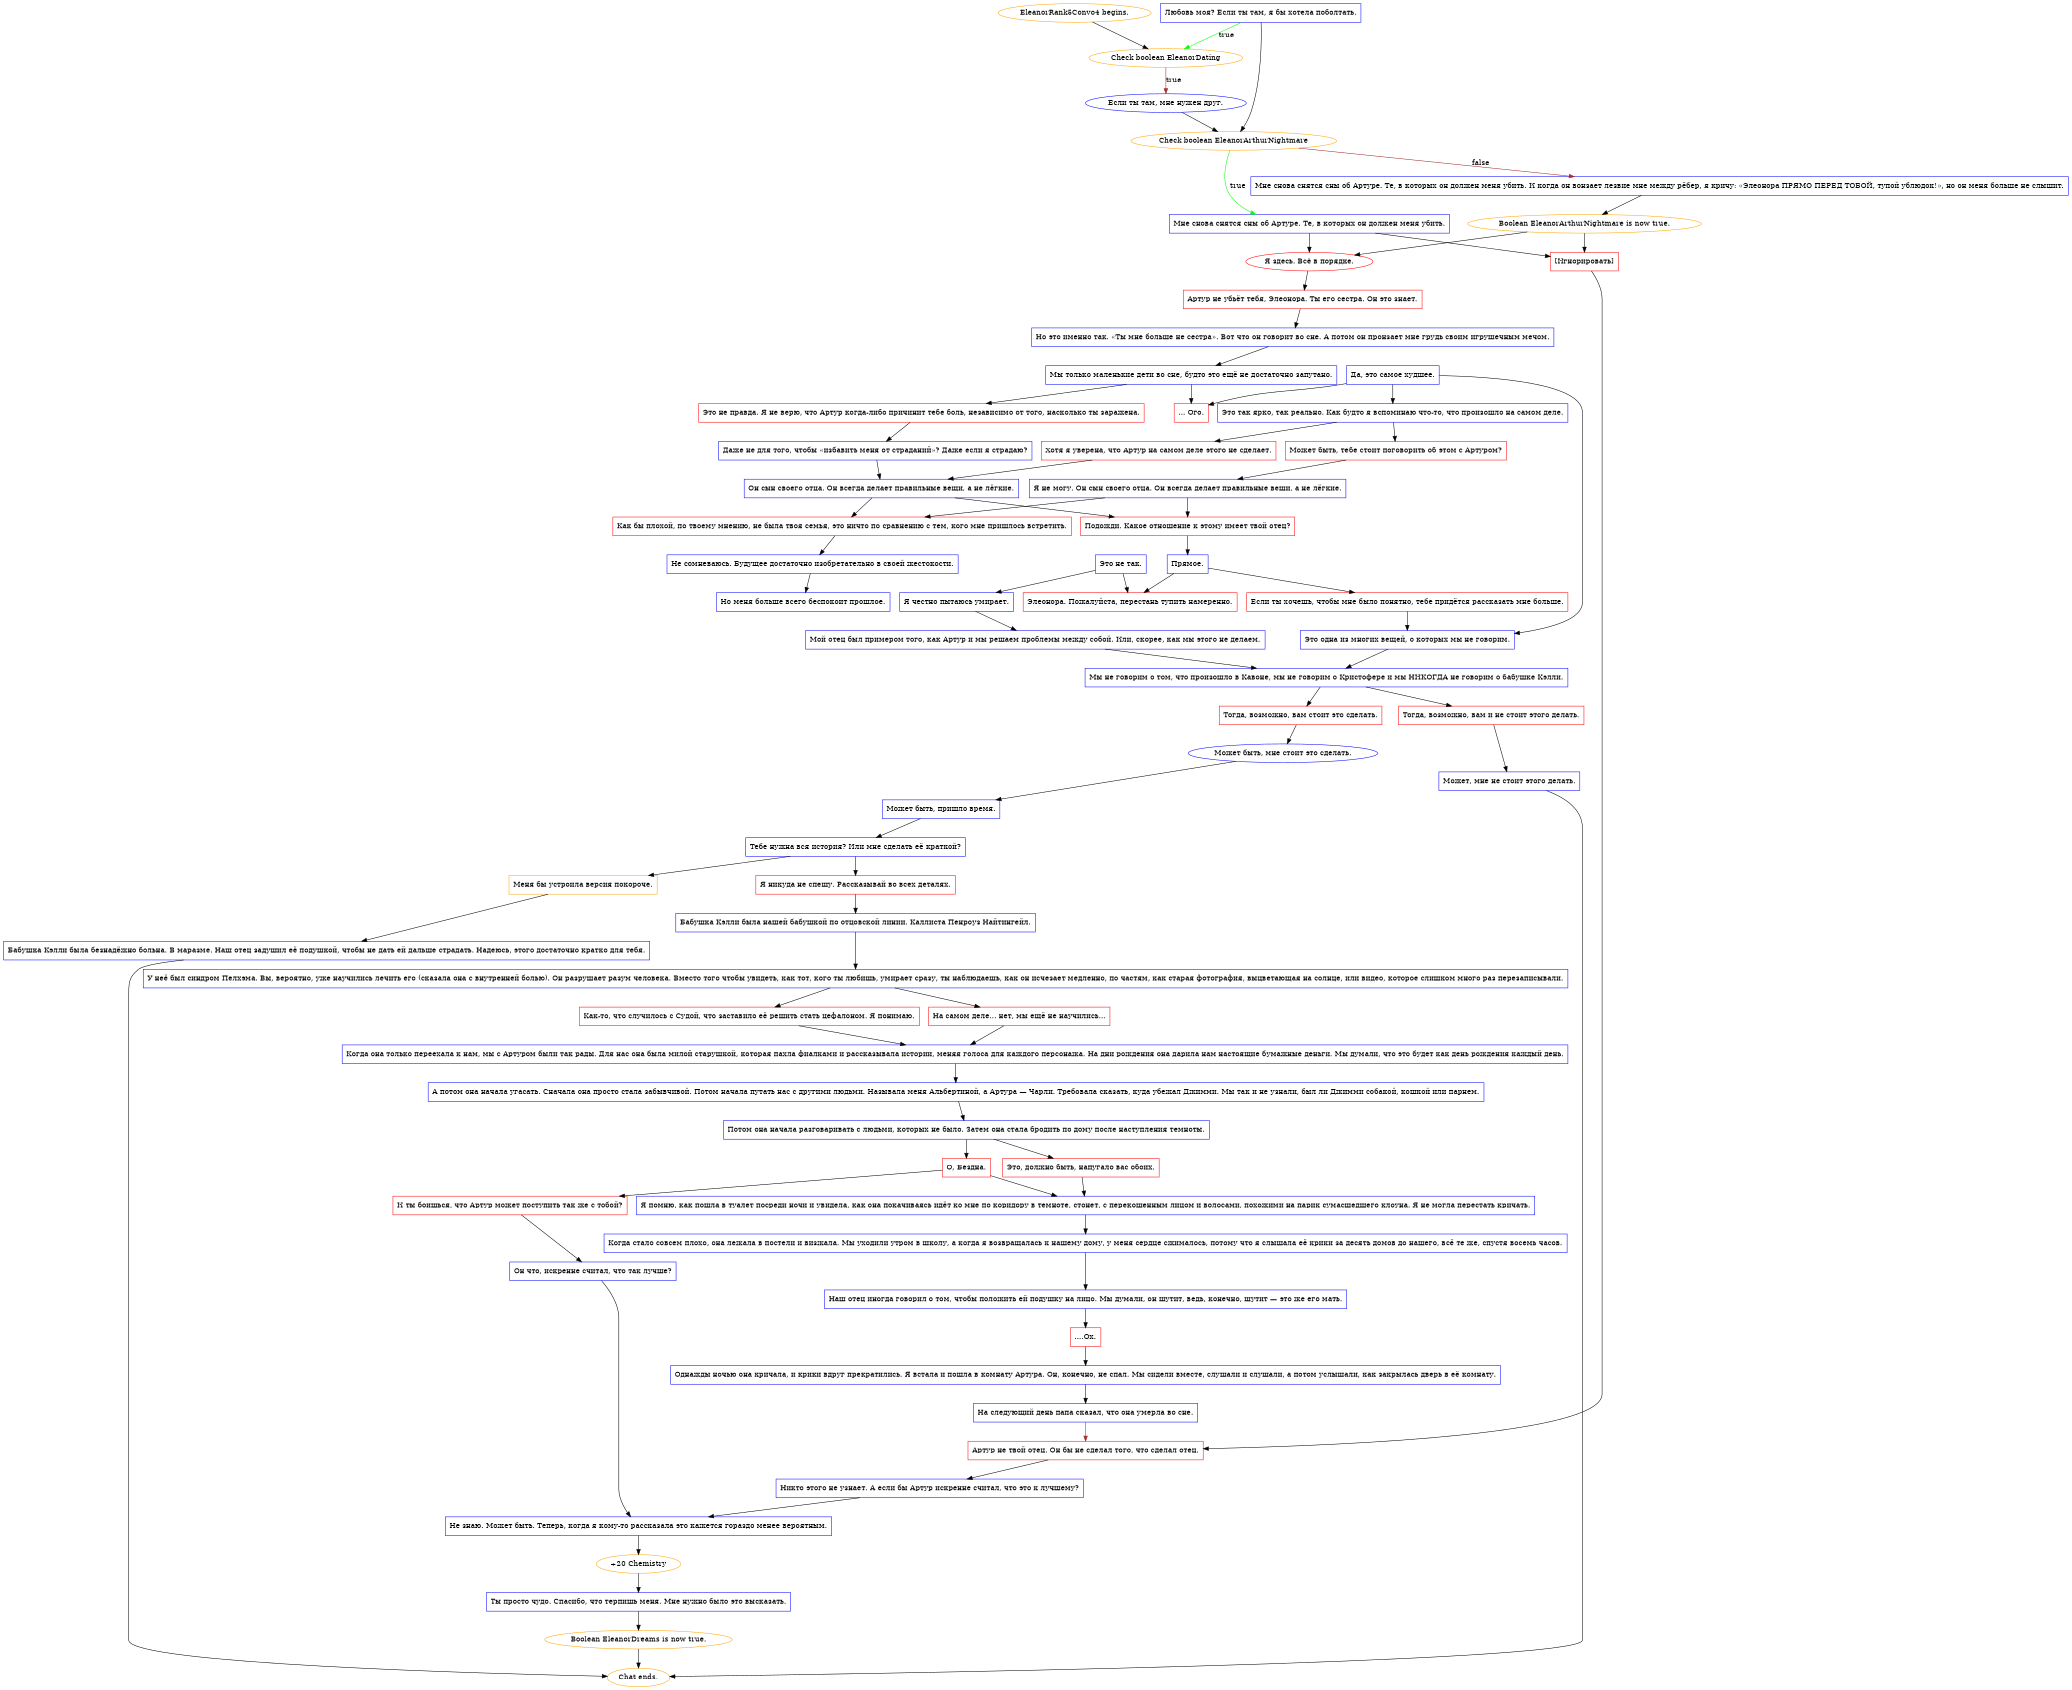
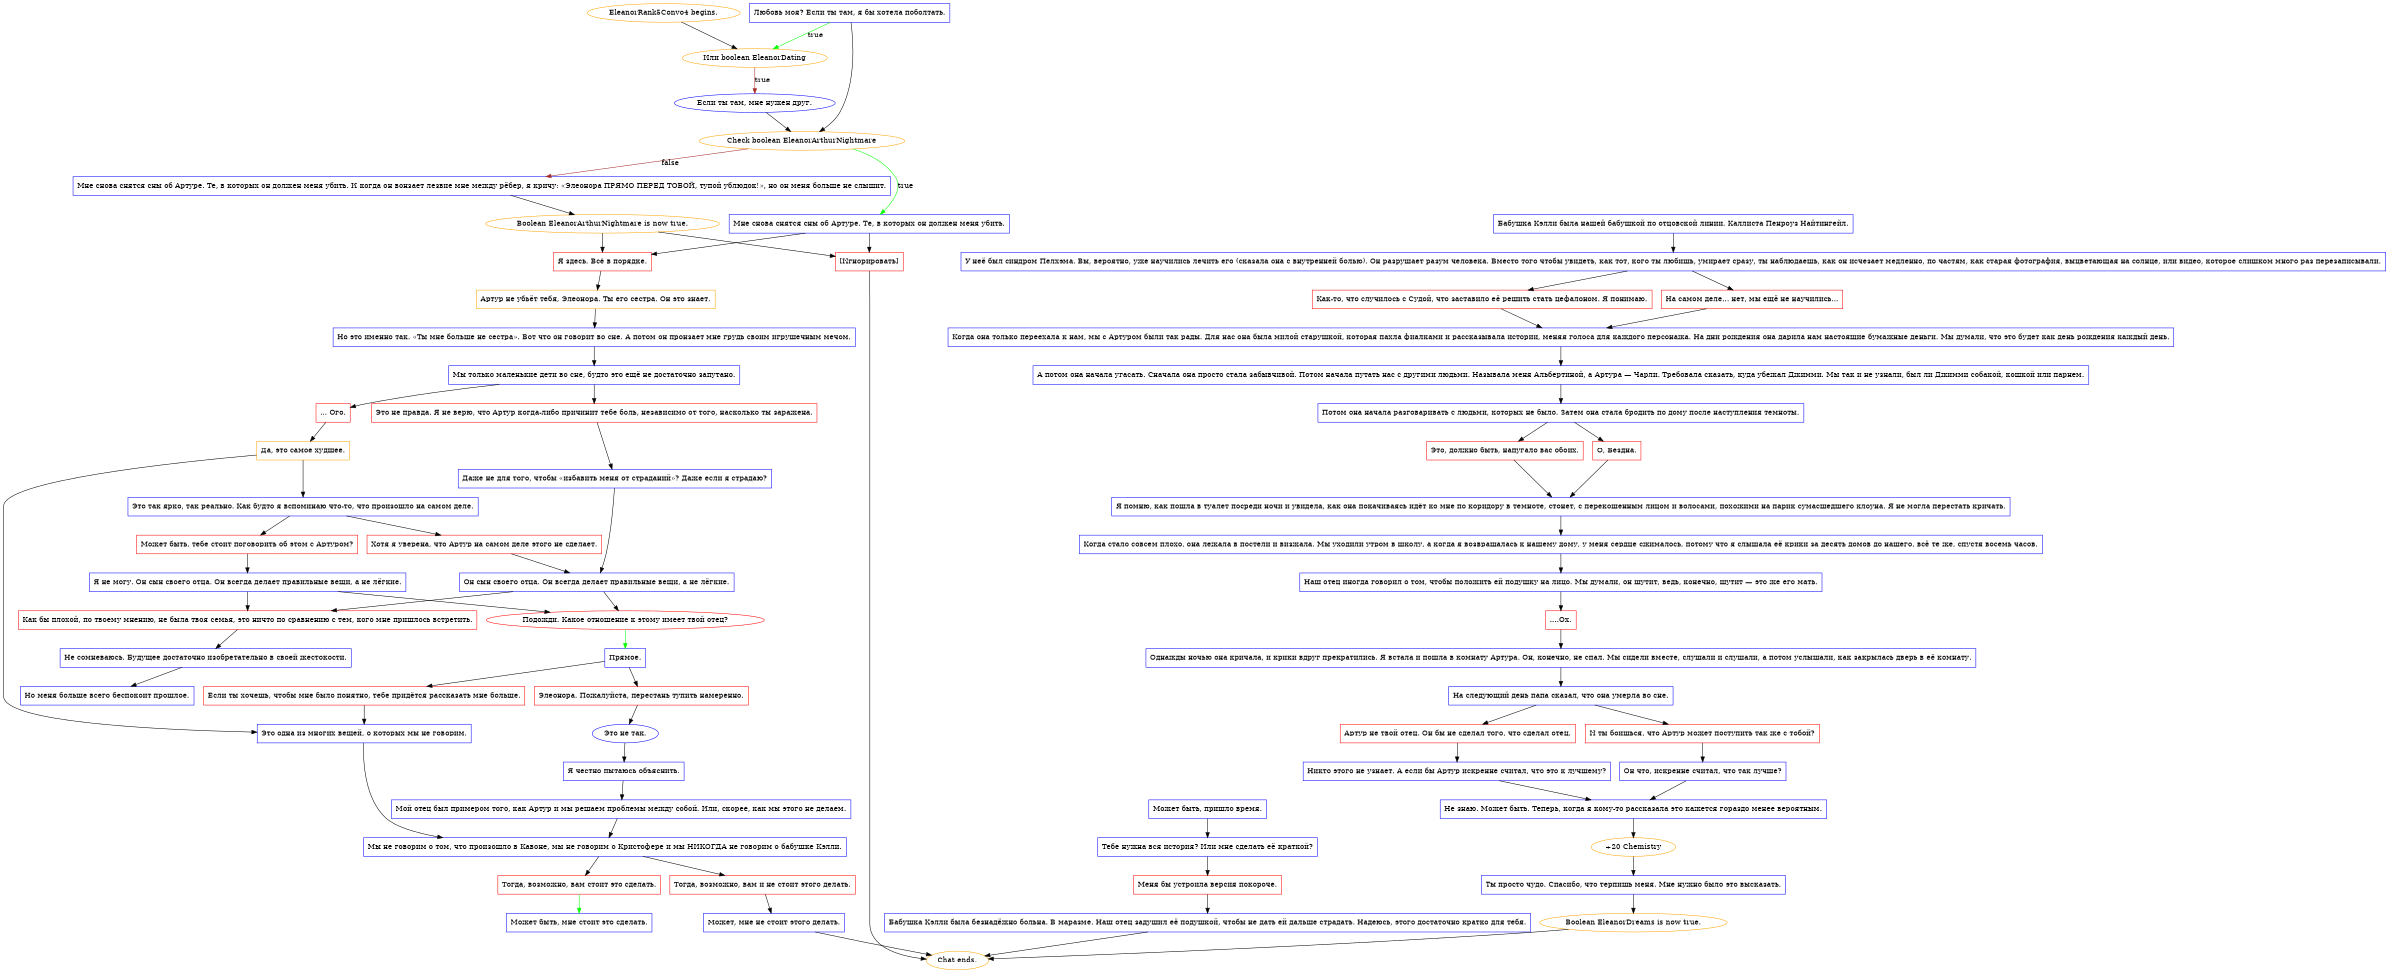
  digraph {
    fontname="DejaVu Serif"
    node [color=blue fontname="DejaVu Serif" shape=box]
    edge [fontname="DejaVu Serif"]
    "EleanorRank5Convo4 begins." [color=orange shape=""]
-   n2 [color=orange label="Check boolean EleanorDating" shape=""]
+   n2 [color=orange label="Или boolean EleanorDating" shape=""]
    n3 [label="Если ты там, мне нужен друг." shape=ellipse]
    n4 [label="Любовь моя? Если ты там, я бы хотела поболтать."]
    n5 [color=orange label="Check boolean EleanorArthurNightmare" shape=""]
    n6 [label="Мне снова снятся сны об Артуре. Те, в которых он должен меня убить."]
    n7 [label="Мне снова снятся сны об Артуре. Те, в которых он должен меня убить. И когда он вонзает лезвие мне между рёбер, я кричу: «Элеонора ПРЯМО ПЕРЕД ТОБОЙ, тупой ублюдок!», но он меня больше не слышит."]
-   n8 [color=red label="Я здесь. Всё в порядке." shape=ellipse]
+   n8 [color=red label="Я здесь. Всё в порядке."]
    n9 [color=red label="[Игнорировать]"]
    n10 [color=orange label="Boolean EleanorArthurNightmare is now true." shape=""]
-   n11 [color=red label="Артур не убьёт тебя, Элеонора. Ты его сестра. Он это знает."]
+   n11 [color=orange label="Артур не убьёт тебя, Элеонора. Ты его сестра. Он это знает."]
    "Chat ends." [color=orange shape=""]
    n13 [label="Но это именно так. «Ты мне больше не сестра». Вот что он говорит во сне. А потом он пронзает мне грудь своим игрушечным мечом."]
    n14 [label="Мы только маленькие дети во сне, будто это ещё не достаточно запутано."]
    n15 [color=red label="Это не правда. Я не верю, что Артур когда-либо причинит тебе боль, независимо от того, насколько ты заражена."]
    n16 [color=red label="... Ого."]
    n17 [label="Даже не для того, чтобы «избавить меня от страданий»? Даже если я страдаю?"]
-   n18 [label="Да, это самое худшее."]
+   n18 [color=orange label="Да, это самое худшее."]
    n19 [label="Он сын своего отца. Он всегда делает правильные вещи, а не лёгкие."]
    n20 [label="Это так ярко, так реально. Как будто я вспоминаю что-то, что произошло на самом деле."]
    n21 [label="Это одна из многих вещей, о которых мы не говорим."]
    n22 [color=red label="Как бы плохой, по твоему мнению, не была твоя семья, это ничто по сравнению с тем, кого мне пришлось встретить."]
-   n23 [color=red label="Подожди. Какое отношение к этому имеет твой отец?"]
+   n23 [color=red label="Подожди. Какое отношение к этому имеет твой отец?" shape=ellipse]
    n24 [color=red label="Хотя я уверена, что Артур на самом деле этого не сделает."]
    n25 [color=red label="Может быть, тебе стоит поговорить об этом с Артуром?"]
    n26 [label="Не сомневаюсь. Будущее достаточно изобретательно в своей жестокости."]
    n27 [label="Прямое."]
    n28 [label="Я не могу. Он сын своего отца. Он всегда делает правильные вещи, а не лёгкие."]
    n29 [label="Но меня больше всего беспокоит прошлое."]
    n30 [color=red label="Если ты хочешь, чтобы мне было понятно, тебе придётся рассказать мне больше."]
    n31 [color=red label="Элеонора. Пожалуйста, перестань тупить намеренно."]
-   n32 [label="Это не так."]
+   n32 [label="Это не так." shape=ellipse]
    n33 [label="Мы не говорим о том, что произошло в Кавоне, мы не говорим о Кристофере и мы НИКОГДА не говорим о бабушке Кэлли."]
-   n34 [label="Я честно пытаюсь умирает."]
+   n34 [label="Я честно пытаюсь объяснить."]
    n35 [color=red label="Тогда, возможно, вам и не стоит этого делать."]
    n36 [color=red label="Тогда, возможно, вам стоит это сделать."]
    n37 [label="Мой отец был примером того, как Артур и мы решаем проблемы между собой. Или, скорее, как мы этого не делаем."]
    n38 [label="Может, мне не стоит этого делать."]
-   n39 [label="Может быть, мне стоит это сделать." shape=ellipse]
+   n39 [label="Может быть, мне стоит это сделать."]
    n40 [label="Может быть, пришло время."]
    n41 [label="Тебе нужна вся история? Или мне сделать её краткой?"]
-   n42 [color=red label="Я никуда не спешу. Рассказывай во всех деталях."]
-   n43 [color=orange label="Меня бы устроила версия покороче."]
+   n43 [color=red label="Меня бы устроила версия покороче."]
    n44 [label="Бабушка Кэлли была нашей бабушкой по отцовской линии. Каллиста Пенроуз Найтингейл."]
    n45 [label="Бабушка Кэлли была безнадёжно больна. В маразме. Наш отец задушил её подушкой, чтобы не дать ей дальше страдать. Надеюсь, этого достаточно кратко для тебя."]
    n46 [label="У неё был синдром Пелхэма. Вы, вероятно, уже научились лечить его (сказала она с внутренней болью). Он разрушает разум человека. Вместо того чтобы увидеть, как тот, кого ты любишь, умирает сразу, ты наблюдаешь, как он исчезает медленно, по частям, как старая фотография, выцветающая на солнце, или видео, которое слишком много раз перезаписывали."]
    n47 [color=red label="Как-то, что случилось с Судой, что заставило её решить стать цефалоном. Я понимаю."]
    n48 [color=red label="На самом деле... нет, мы ещё не научились..."]
    n49 [label="Когда она только переехала к нам, мы с Артуром были так рады. Для нас она была милой старушкой, которая пахла фиалками и рассказывала истории, меняя голоса для каждого персонажа. На дни рождения она дарила нам настоящие бумажные деньги. Мы думали, что это будет как день рождения каждый день."]
    n50 [label="А потом она начала угасать. Сначала она просто стала забывчивой. Потом начала путать нас с другими людьми. Называла меня Альбертиной, а Артура — Чарли. Требовала сказать, куда убежал Джимми. Мы так и не узнали, был ли Джимми собакой, кошкой или парнем."]
    n51 [label="Потом она начала разговаривать с людьми, которых не было. Затем она стала бродить по дому после наступления темноты."]
    n52 [color=red label="Это, должно быть, напугало вас обоих."]
    n53 [color=red label="О, Бездна."]
    n54 [label="Я помню, как пошла в туалет посреди ночи и увидела, как она покачиваясь идёт ко мне по коридору в темноте, стонет, с перекошенным лицом и волосами, похожими на парик сумасшедшего клоуна. Я не могла перестать кричать."]
    n55 [label="Когда стало совсем плохо, она лежала в постели и визжала. Мы уходили утром в школу, а когда я возвращалась к нашему дому, у меня сердце сжималось, потому что я слышала её крики за десять домов до нашего, всё те же, спустя восемь часов."]
    n56 [label="Наш отец иногда говорил о том, чтобы положить ей подушку на лицо. Мы думали, он шутит, ведь, конечно, шутит — это же его мать."]
    n57 [color=red label="....Ох."]
    n58 [label="Однажды ночью она кричала, и крики вдруг прекратились. Я встала и пошла в комнату Артура. Он, конечно, не спал. Мы сидели вместе, слушали и слушали, а потом услышали, как закрылась дверь в её комнату."]
    n59 [label="На следующий день папа сказал, что она умерла во сне."]
    n60 [color=red label="И ты боишься, что Артур может поступить так же с тобой?"]
    n61 [color=red label="Артур не твой отец. Он бы не сделал того, что сделал отец."]
    n62 [label="Он что, искренне считал, что так лучше?"]
    n63 [label="Никто этого не узнает. А если бы Артур искренне считал, что это к лучшему?"]
    n64 [label="Не знаю. Может быть. Теперь, когда я кому-то рассказала это кажется гораздо менее вероятным."]
    n65 [color=orange label="+20 Chemistry" shape=""]
    n66 [label="Ты просто чудо. Спасибо, что терпишь меня. Мне нужно было это высказать."]
    n67 [color=orange label="Boolean EleanorDreams is now true." shape=""]
    "EleanorRank5Convo4 begins." -> n2
    n2 -> n3 [color=brown label=true]
    n3 -> n5
    n4 -> n2 [color=green label=true]
    n4 -> n5
    n5 -> n6 [color=green label=true]
    n5 -> n7 [color=brown label=false]
    n6 -> n8
    n6 -> n9
    n7 -> n10
    n8 -> n11
-   n9 -> n61
+   n9 -> "Chat ends."
    n10 -> n8
    n10 -> n9
    n11 -> n13
    n13 -> n14
    n14 -> n15
    n14 -> n16
    n15 -> n17
-   n18 -> n16
+   n16 -> n18
    n17 -> n19
    n18 -> n20
    n18 -> n21
    n19 -> n22
    n19 -> n23
    n20 -> n24
    n20 -> n25
    n21 -> n33
    n22 -> n26
-   n23 -> n27
+   n23 -> n27 [color=green]
    n24 -> n19
    n25 -> n28
    n26 -> n29
    n27 -> n30
    n27 -> n31
    n28 -> n22
    n28 -> n23
    n30 -> n21
-   n32 -> n31
+   n31 -> n32
    n32 -> n34
    n33 -> n35
    n33 -> n36
    n34 -> n37
    n35 -> n38
-   n36 -> n39
+   n36 -> n39 [color=green]
    n37 -> n33
    n38 -> "Chat ends."
-   n39 -> n40
    n40 -> n41
-   n41 -> n42
    n41 -> n43
-   n42 -> n44
    n43 -> n45
    n44 -> n46
    n45 -> "Chat ends."
    n46 -> n47
    n46 -> n48
    n47 -> n49
    n48 -> n49
    n49 -> n50
    n50 -> n51
    n51 -> n52
    n51 -> n53
    n52 -> n54
    n53 -> n54
    n54 -> n55
    n55 -> n56
    n56 -> n57
    n57 -> n58
    n58 -> n59
-   n53 -> n60
-   n59 -> n61 [color=brown]
+   n59 -> n60
+   n59 -> n61
    n60 -> n62
    n61 -> n63
    n62 -> n64
    n63 -> n64
    n64 -> n65
    n65 -> n66
    n66 -> n67
    n67 -> "Chat ends."
  }
